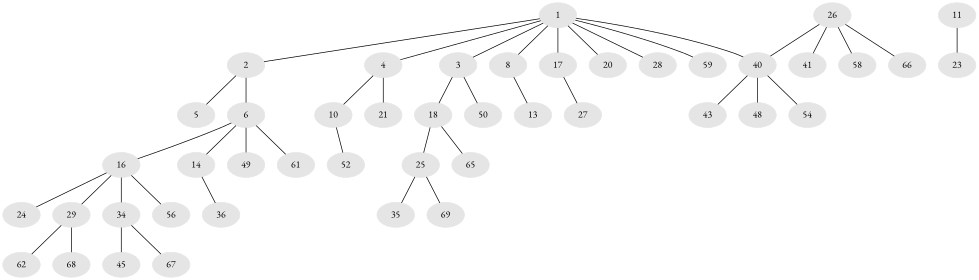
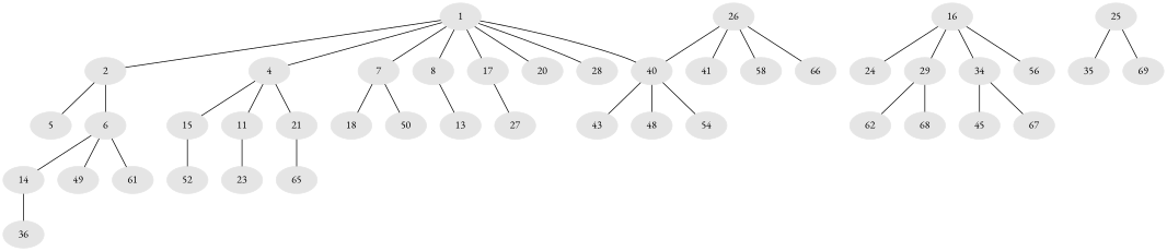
  graph {
    fontname="EB Garamond"
    node [color=gray90 fontname="EB Garamond" style=filled]
    edge [fontname="EB Garamond"]
    1 [super="+3"]
    2 [super="+46"]
    4 [super="+9"]
-   7 [super="+63" label=3]
+   7 [super="+63"]
    8 [super="+39"]
    17 [super="+38"]
    20
    28 [super="+53"]
-   59
    40 [super="+47"]
    5
    6 [super="+30"]
-   10 [super="+44"]
+   10 [super="+44" label=15]
    11 [super="+16"]
    n15 [label=21]
    18
    50
    13
    27
    26 [super="+37"]
    41
    58
    66
    n24 [label=16 super="+21"]
    14 [super="+31"]
    49 [super="+55"]
    61
    52 [super="+64"]
    23
    24
    29 [super="+60"]
    34 [super="+42"]
    56 [super="+70"]
    36 [super="+51"]
    25 [super="+33"]
    65
    62
    68
    45
    67
    35 [super="+57"]
    69
    43
    48
    54
    1 -- 2
    1 -- 4
    1 -- 7
    1 -- 8
    1 -- 17
    1 -- 20
    1 -- 28
-   1 -- 59
    1 -- 40
    2 -- 5
    2 -- 6
    4 -- 10
+   4 -- 11
    4 -- n15
    7 -- 18
    7 -- 50
    8 -- 13
    17 -- 27
    40 -- 43
    40 -- 48
    40 -- 54
-   6 -- n24
    6 -- 14
    6 -- 49
    6 -- 61
    10 -- 52
    11 -- 23
-   18 -- 25
-   18 -- 65
+   n15 -- 65
    26 -- 40
    26 -- 41
    26 -- 58
    26 -- 66
    n24 -- 24
    n24 -- 29
    n24 -- 34
    n24 -- 56
    14 -- 36
    29 -- 62
    29 -- 68
    34 -- 45
    34 -- 67
    25 -- 35
    25 -- 69
  }
